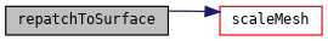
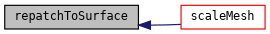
  digraph {
    rankdir=LR
    fontname="DejaVu Sans Mono"
    node [fontname="DejaVu Sans Mono" fontsize=10 shape=record]
    n1 [color=black fillcolor=grey75 fontcolor=black height=0.2 label=repatchToSurface style=filled width=0.4]
    n2 [color=red height=0.2 label=scaleMesh width=0.4]
-   n2 -> n1 [color=midnightblue dir=back fontname="DejaVu Sans Mono" fontsize=10 labelfontname=FreeSans labelfontsize=10 style=solid]
+   n1 -> n2 [color=midnightblue dir=back fontname="DejaVu Sans Mono" fontsize=10 labelfontname=FreeSans labelfontsize=10 style=solid]
  }
